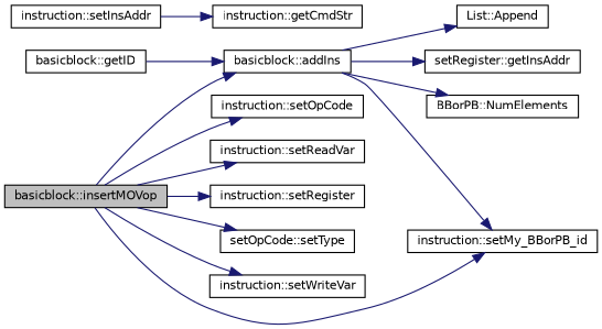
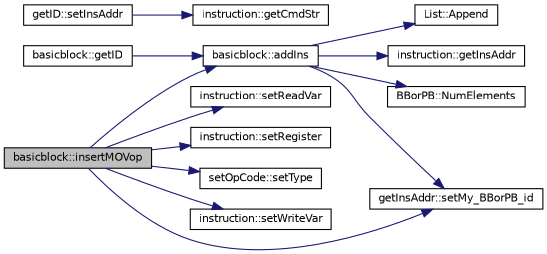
  digraph {
    rankdir=LR
    node [color=black fillcolor=white fontname=Helvetica fontsize=10 shape=record style=filled]
    edge [color=midnightblue fontname=Helvetica fontsize=10 labelfontname=Helvetica labelfontsize=10 style=solid]
    n1 [fillcolor=grey75 fontcolor=black height=0.2 label="basicblock::insertMOVop" width=0.4]
    n2 [height=0.2 label="basicblock::addIns" width=0.4]
-   n3 [height=0.2 label="instruction::setOpCode" width=0.4]
    n4 [height=0.2 label="instruction::setReadVar" width=0.4]
    n5 [height=0.2 label="instruction::setRegister" width=0.4]
    n6 [height=0.2 label="setOpCode::setType" width=0.4]
    n7 [height=0.2 label="instruction::setWriteVar" width=0.4]
-   n8 [height=0.2 label="instruction::setMy_BBorPB_id" width=0.4]
+   n8 [height=0.2 label="getInsAddr::setMy_BBorPB_id" width=0.4]
    n9 [height=0.2 label="List::Append" width=0.4]
-   n10 [height=0.2 label="setRegister::getInsAddr" width=0.4]
+   n10 [height=0.2 label="instruction::getInsAddr" width=0.4]
    n11 [height=0.2 label="BBorPB::NumElements" width=0.4]
-   n12 [height=0.2 label="instruction::setInsAddr" width=0.4]
+   n12 [height=0.2 label="getID::setInsAddr" width=0.4]
    n13 [height=0.2 label="instruction::getCmdStr" width=0.4]
    n14 [height=0.2 label="basicblock::getID" width=0.4]
    n1 -> n2
-   n1 -> n3
    n1 -> n4
    n1 -> n5
    n1 -> n6
    n1 -> n7
    n1 -> n8
    n2 -> n8
    n2 -> n9
    n2 -> n10
    n2 -> n11
    n12 -> n13
    n14 -> n2
  }
